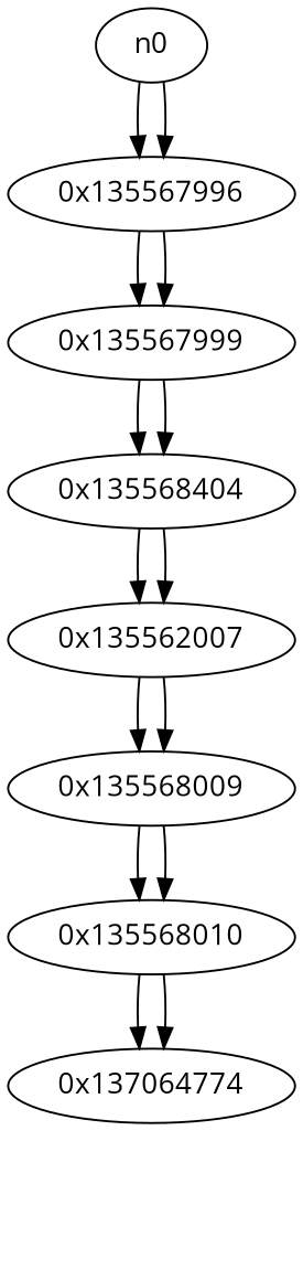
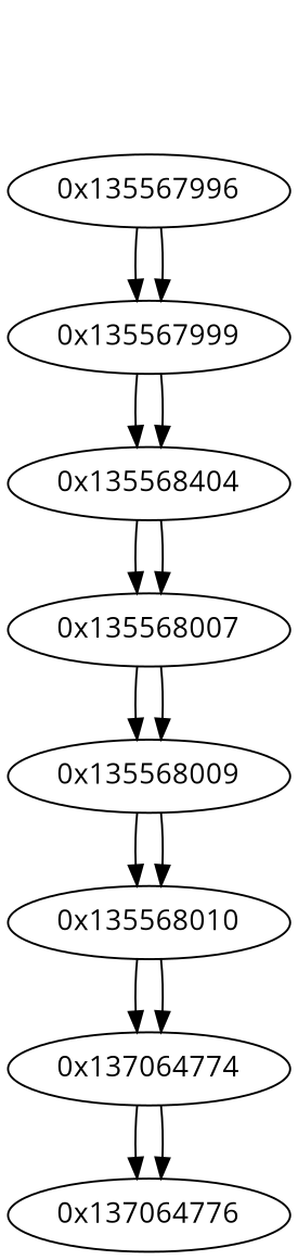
  digraph {
    fontname="Open Sans"
    node [fontname="Open Sans"]
    edge [fontname="Open Sans"]
    n1 [label="0x135567996"]
    n2 [label="0x135567999"]
    n3 [label="0x135568404"]
-   n4 [label="0x135562007"]
+   n4 [label="0x135568007"]
    n5 [label="0x135568009"]
    n6 [label="0x135568010"]
    n7 [label="0x137064774"]
-   n0
+   n8 [label="0x137064776"]
    n1 -> n2
    n1 -> n2
    n2 -> n3
    n2 -> n3
    n3 -> n4
    n3 -> n4
    n4 -> n5
    n4 -> n5
    n5 -> n6
    n5 -> n6
    n6 -> n7
    n6 -> n7
-   n0 -> n1
-   n0 -> n1
+   n7 -> n8
+   n7 -> n8
  }
